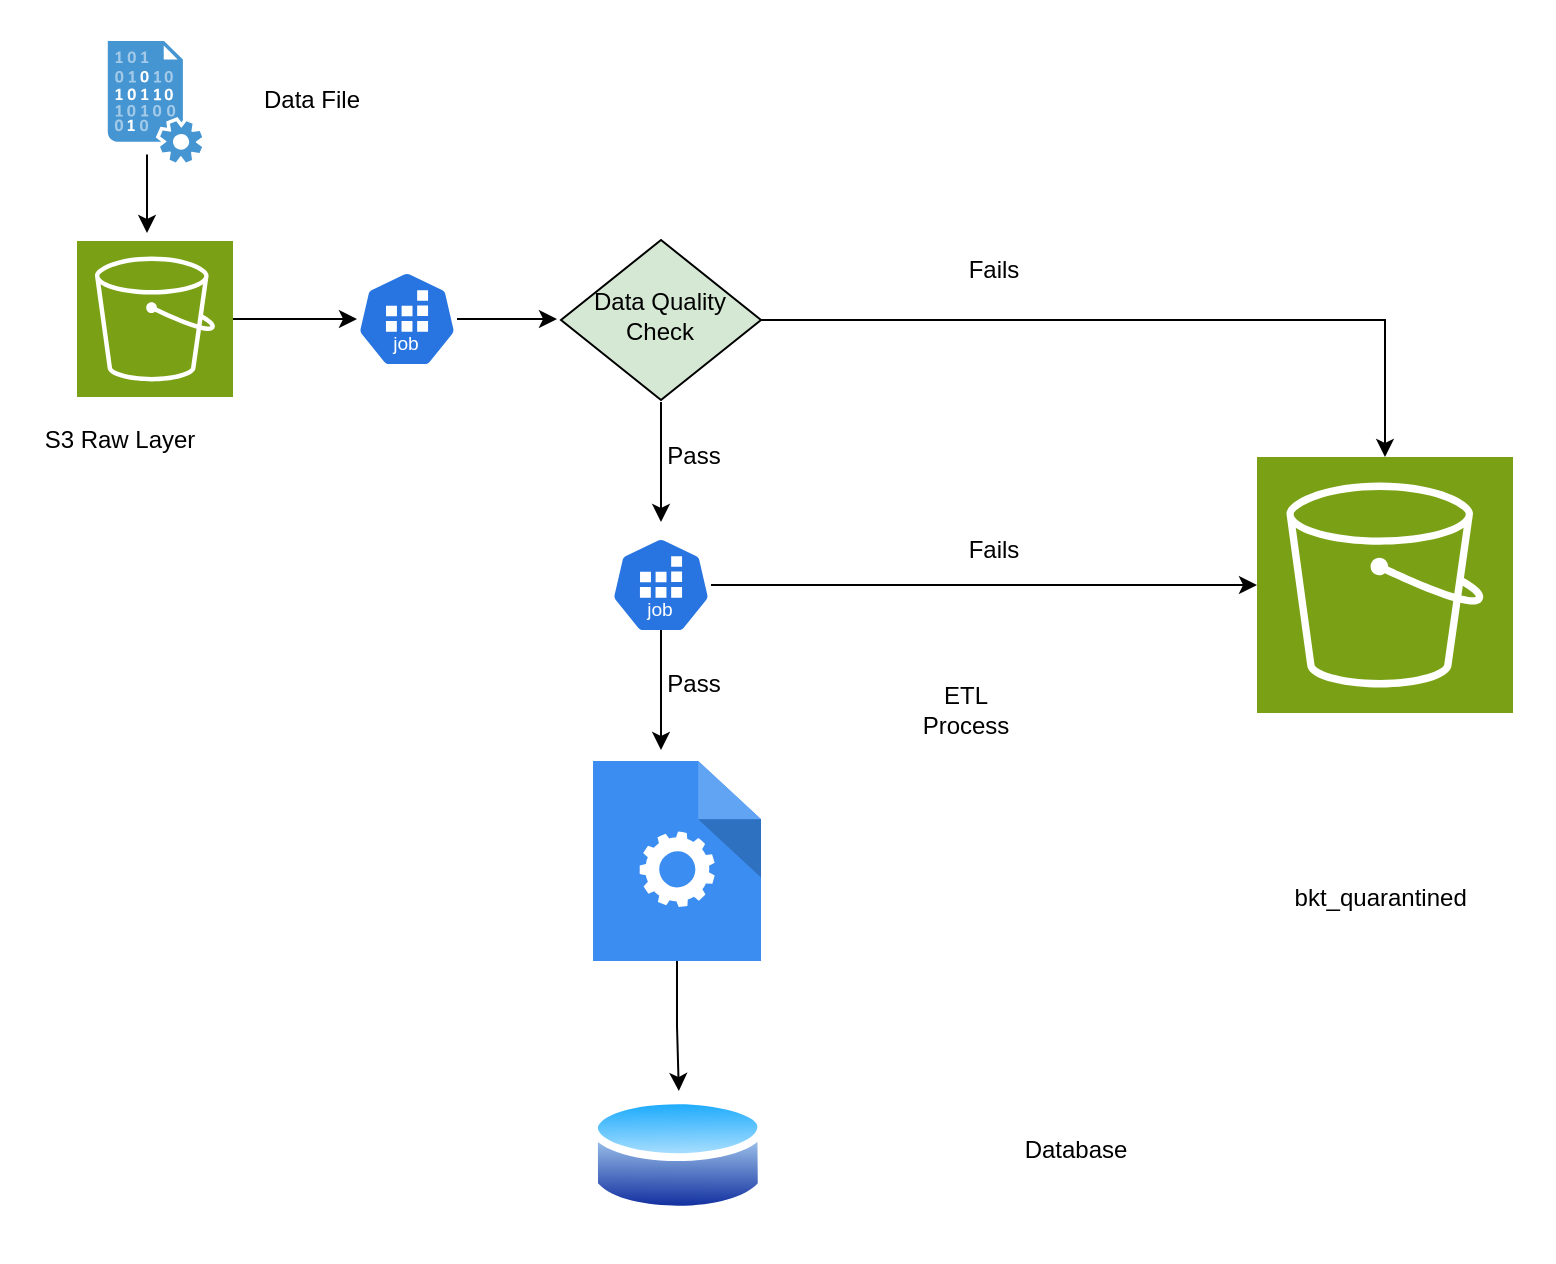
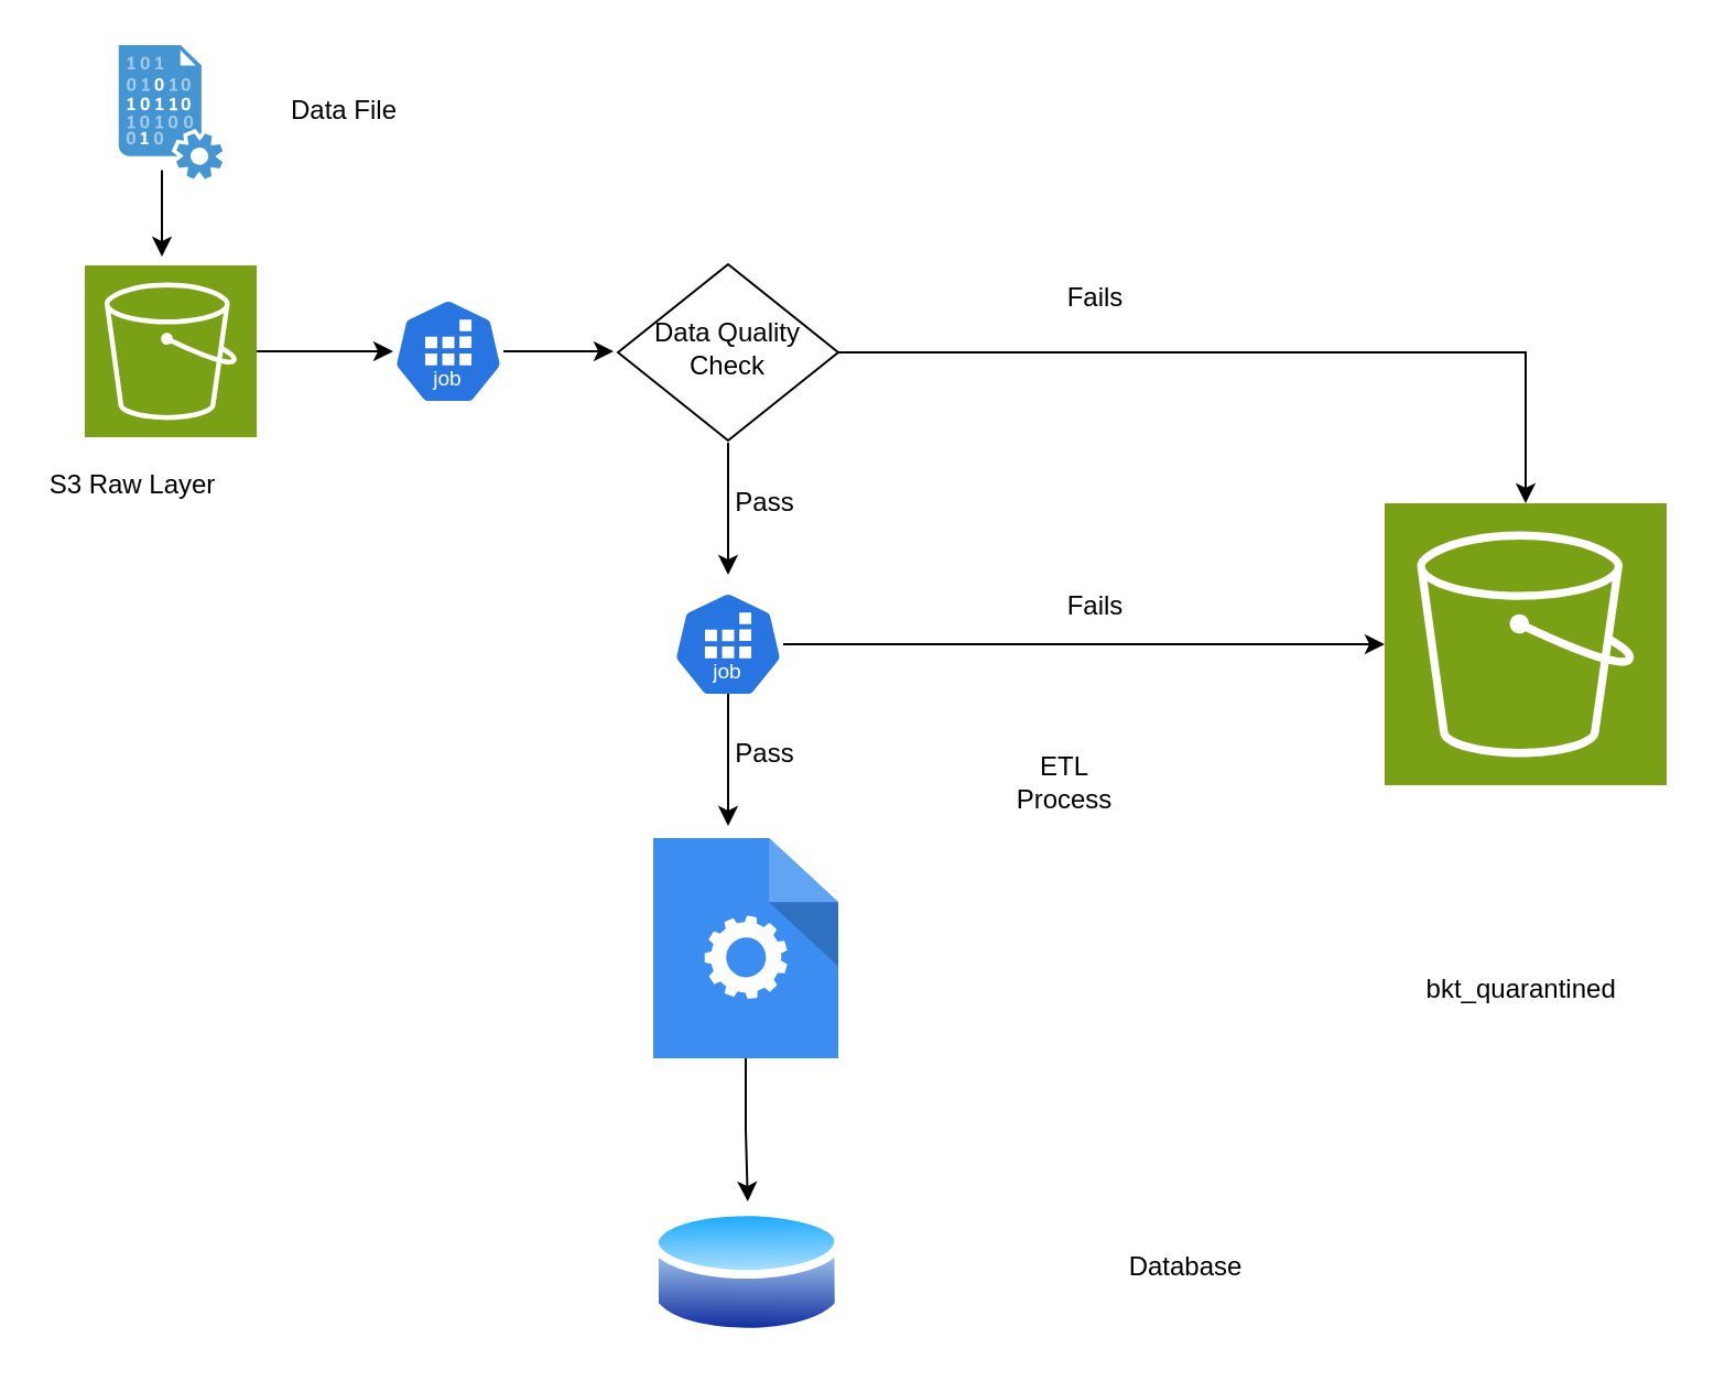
  <mxCell id="0" />
  <mxCell id="1" parent="0" />
  <mxCell id="2" value="" style="edgeStyle=orthogonalEdgeStyle;rounded=0;orthogonalLoop=1;jettySize=auto;html=1;" edge="1" parent="1"><mxGeometry relative="1" as="geometry"><mxPoint x="73" y="76.8" as="sourcePoint" /><mxPoint x="73" y="116" as="targetPoint" /></mxGeometry></mxCell>
  <mxCell id="3" value="" style="shadow=0;dashed=0;html=1;strokeColor=none;fillColor=#4495D1;labelPosition=center;verticalLabelPosition=bottom;verticalAlign=top;align=center;outlineConnect=0;shape=mxgraph.veeam.data_file;" vertex="1" parent="1"><mxGeometry x="53.4" y="20" width="47.2" height="60.8" as="geometry" /></mxCell>
  <mxCell id="4" value="" style="edgeStyle=orthogonalEdgeStyle;rounded=0;orthogonalLoop=1;jettySize=auto;html=1;" edge="1" parent="1" source="5" target="13"><mxGeometry relative="1" as="geometry" /></mxCell>
  <mxCell id="5" value="" style="sketch=0;points=[[0,0,0],[0.25,0,0],[0.5,0,0],[0.75,0,0],[1,0,0],[0,1,0],[0.25,1,0],[0.5,1,0],[0.75,1,0],[1,1,0],[0,0.25,0],[0,0.5,0],[0,0.75,0],[1,0.25,0],[1,0.5,0],[1,0.75,0]];outlineConnect=0;fontColor=#232F3E;fillColor=#7AA116;strokeColor=#ffffff;dashed=0;verticalLabelPosition=bottom;verticalAlign=top;align=center;html=1;fontSize=12;fontStyle=0;aspect=fixed;shape=mxgraph.aws4.resourceIcon;resIcon=mxgraph.aws4.s3;" vertex="1" parent="1"><mxGeometry x="38" y="120" width="78" height="78" as="geometry" /></mxCell>
  <mxCell id="6" value="" style="edgeStyle=orthogonalEdgeStyle;rounded=0;orthogonalLoop=1;jettySize=auto;html=1;" edge="1" parent="1"><mxGeometry relative="1" as="geometry"><mxPoint x="330" y="200.5" as="sourcePoint" /><mxPoint x="330" y="260.5" as="targetPoint" /></mxGeometry></mxCell>
  <mxCell id="7" value="" style="edgeStyle=orthogonalEdgeStyle;rounded=0;orthogonalLoop=1;jettySize=auto;html=1;" edge="1" parent="1" source="8" target="18"><mxGeometry relative="1" as="geometry"><mxPoint x="440" y="159.5" as="targetPoint" /></mxGeometry></mxCell>
- <mxCell id="8" value="Data Quality Check" style="rhombus;whiteSpace=wrap;html=1;shadow=0;fontFamily=Helvetica;fontSize=12;align=center;strokeWidth=1;spacing=6;spacingTop=-4;fillColor=#d5e8d4;" vertex="1" parent="1"><mxGeometry x="280" y="119.5" width="100" height="80" as="geometry" /></mxCell>
+ <mxCell id="8" value="Data Quality Check" style="rhombus;whiteSpace=wrap;html=1;shadow=0;fontFamily=Helvetica;fontSize=12;align=center;strokeWidth=1;spacing=6;spacingTop=-4;" vertex="1" parent="1"><mxGeometry x="280" y="119.5" width="100" height="80" as="geometry" /></mxCell>
  <mxCell id="9" value="Pass" style="text;html=1;align=center;verticalAlign=middle;whiteSpace=wrap;rounded=0;" vertex="1" parent="1"><mxGeometry x="317" y="213" width="60" height="30" as="geometry" /></mxCell>
  <mxCell id="10" value="Fails" style="text;html=1;align=center;verticalAlign=middle;whiteSpace=wrap;rounded=0;" vertex="1" parent="1"><mxGeometry x="478" y="120" width="38" height="30" as="geometry" /></mxCell>
  <mxCell id="11" value="S3 Raw Layer" style="text;html=1;align=center;verticalAlign=middle;whiteSpace=wrap;rounded=0;" vertex="1" parent="1"><mxGeometry x="20" y="205" width="80" height="30" as="geometry" /></mxCell>
  <mxCell id="12" value="" style="edgeStyle=orthogonalEdgeStyle;rounded=0;orthogonalLoop=1;jettySize=auto;html=1;" edge="1" parent="1" source="13"><mxGeometry relative="1" as="geometry"><mxPoint x="278" y="159" as="targetPoint" /></mxGeometry></mxCell>
  <mxCell id="13" value="" style="aspect=fixed;sketch=0;html=1;dashed=0;whitespace=wrap;fillColor=#2875E2;strokeColor=#ffffff;points=[[0.005,0.63,0],[0.1,0.2,0],[0.9,0.2,0],[0.5,0,0],[0.995,0.63,0],[0.72,0.99,0],[0.5,1,0],[0.28,0.99,0]];shape=mxgraph.kubernetes.icon2;kubernetesLabel=1;prIcon=job" vertex="1" parent="1"><mxGeometry x="178" y="135" width="50" height="48" as="geometry" /></mxCell>
  <mxCell id="14" value="" style="edgeStyle=orthogonalEdgeStyle;rounded=0;orthogonalLoop=1;jettySize=auto;html=1;" edge="1" parent="1" source="15" target="18"><mxGeometry relative="1" as="geometry" /></mxCell>
  <mxCell id="15" value="" style="aspect=fixed;sketch=0;html=1;dashed=0;whitespace=wrap;fillColor=#2875E2;strokeColor=#ffffff;points=[[0.005,0.63,0],[0.1,0.2,0],[0.9,0.2,0],[0.5,0,0],[0.995,0.63,0],[0.72,0.99,0],[0.5,1,0],[0.28,0.99,0]];shape=mxgraph.kubernetes.icon2;kubernetesLabel=1;prIcon=job" vertex="1" parent="1"><mxGeometry x="305" y="268" width="50" height="48" as="geometry" /></mxCell>
  <mxCell id="16" value="" style="edgeStyle=orthogonalEdgeStyle;rounded=0;orthogonalLoop=1;jettySize=auto;html=1;" edge="1" parent="1"><mxGeometry relative="1" as="geometry"><mxPoint x="330" y="314.5" as="sourcePoint" /><mxPoint x="330" y="374.5" as="targetPoint" /></mxGeometry></mxCell>
  <mxCell id="17" value="Pass" style="text;html=1;align=center;verticalAlign=middle;whiteSpace=wrap;rounded=0;" vertex="1" parent="1"><mxGeometry x="317" y="327" width="60" height="30" as="geometry" /></mxCell>
  <mxCell id="18" value="" style="sketch=0;points=[[0,0,0],[0.25,0,0],[0.5,0,0],[0.75,0,0],[1,0,0],[0,1,0],[0.25,1,0],[0.5,1,0],[0.75,1,0],[1,1,0],[0,0.25,0],[0,0.5,0],[0,0.75,0],[1,0.25,0],[1,0.5,0],[1,0.75,0]];outlineConnect=0;fontColor=#232F3E;fillColor=#7AA116;strokeColor=#ffffff;dashed=0;verticalLabelPosition=bottom;verticalAlign=top;align=center;html=1;fontSize=12;fontStyle=0;aspect=fixed;shape=mxgraph.aws4.resourceIcon;resIcon=mxgraph.aws4.s3;" vertex="1" parent="1"><mxGeometry x="628" y="228" width="128" height="128" as="geometry" /></mxCell>
  <mxCell id="19" value="bkt_quarantined&amp;nbsp;&lt;span style=&quot;font-size: medium; text-align: start;&quot;&gt;&lt;/span&gt;" style="text;html=1;align=center;verticalAlign=middle;whiteSpace=wrap;rounded=0;" vertex="1" parent="1"><mxGeometry x="647" y="432" width="90" height="30" as="geometry" /></mxCell>
  <mxCell id="20" value="Fails" style="text;html=1;align=center;verticalAlign=middle;whiteSpace=wrap;rounded=0;" vertex="1" parent="1"><mxGeometry x="478" y="260" width="38" height="30" as="geometry" /></mxCell>
  <mxCell id="21" value="" style="edgeStyle=orthogonalEdgeStyle;rounded=0;orthogonalLoop=1;jettySize=auto;html=1;" edge="1" parent="1" source="22" target="23"><mxGeometry relative="1" as="geometry" /></mxCell>
  <mxCell id="22" value="" style="sketch=0;html=1;aspect=fixed;strokeColor=none;shadow=0;fillColor=#3B8DF1;verticalAlign=top;labelPosition=center;verticalLabelPosition=bottom;shape=mxgraph.gcp2.process" vertex="1" parent="1"><mxGeometry x="296" y="380" width="84" height="100" as="geometry" /></mxCell>
  <mxCell id="23" value="" style="image;aspect=fixed;perimeter=ellipsePerimeter;html=1;align=center;shadow=0;dashed=0;spacingTop=3;image=img/lib/active_directory/database.svg;" vertex="1" parent="1"><mxGeometry x="295" y="545" width="87.84" height="65" as="geometry" /></mxCell>
  <mxCell id="24" value="ETL Process" style="text;html=1;align=center;verticalAlign=middle;whiteSpace=wrap;rounded=0;" vertex="1" parent="1"><mxGeometry x="453" y="340" width="60" height="30" as="geometry" /></mxCell>
  <mxCell id="25" value="Database" style="text;html=1;align=center;verticalAlign=middle;whiteSpace=wrap;rounded=0;" vertex="1" parent="1"><mxGeometry x="508" y="560" width="60" height="30" as="geometry" /></mxCell>
  <mxCell id="26" value="Data File" style="text;html=1;align=center;verticalAlign=middle;whiteSpace=wrap;rounded=0;" vertex="1" parent="1"><mxGeometry x="125.6" y="35.4" width="60" height="30" as="geometry" /></mxCell>
